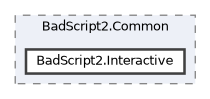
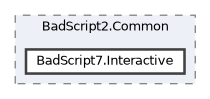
  digraph {
    compound=true
-   n1 [color=grey25 fillcolor=white fontname=Helvetica fontsize=10 height=0.2 label="BadScript2.Interactive" shape=box style="filled,bold" width=0.4]
+   n1 [color=grey25 fillcolor=white fontname=Helvetica fontsize=10 height=0.2 label="BadScript7.Interactive" shape=box style="filled,bold" width=0.4]
    subgraph cluster_1 {
      bgcolor="#edf0f7"
      fontname=Helvetica
      fontsize=10
      label="BadScript2.Common"
      pencolor=grey50
      style="filled,dashed"
      n1
    }
  }
